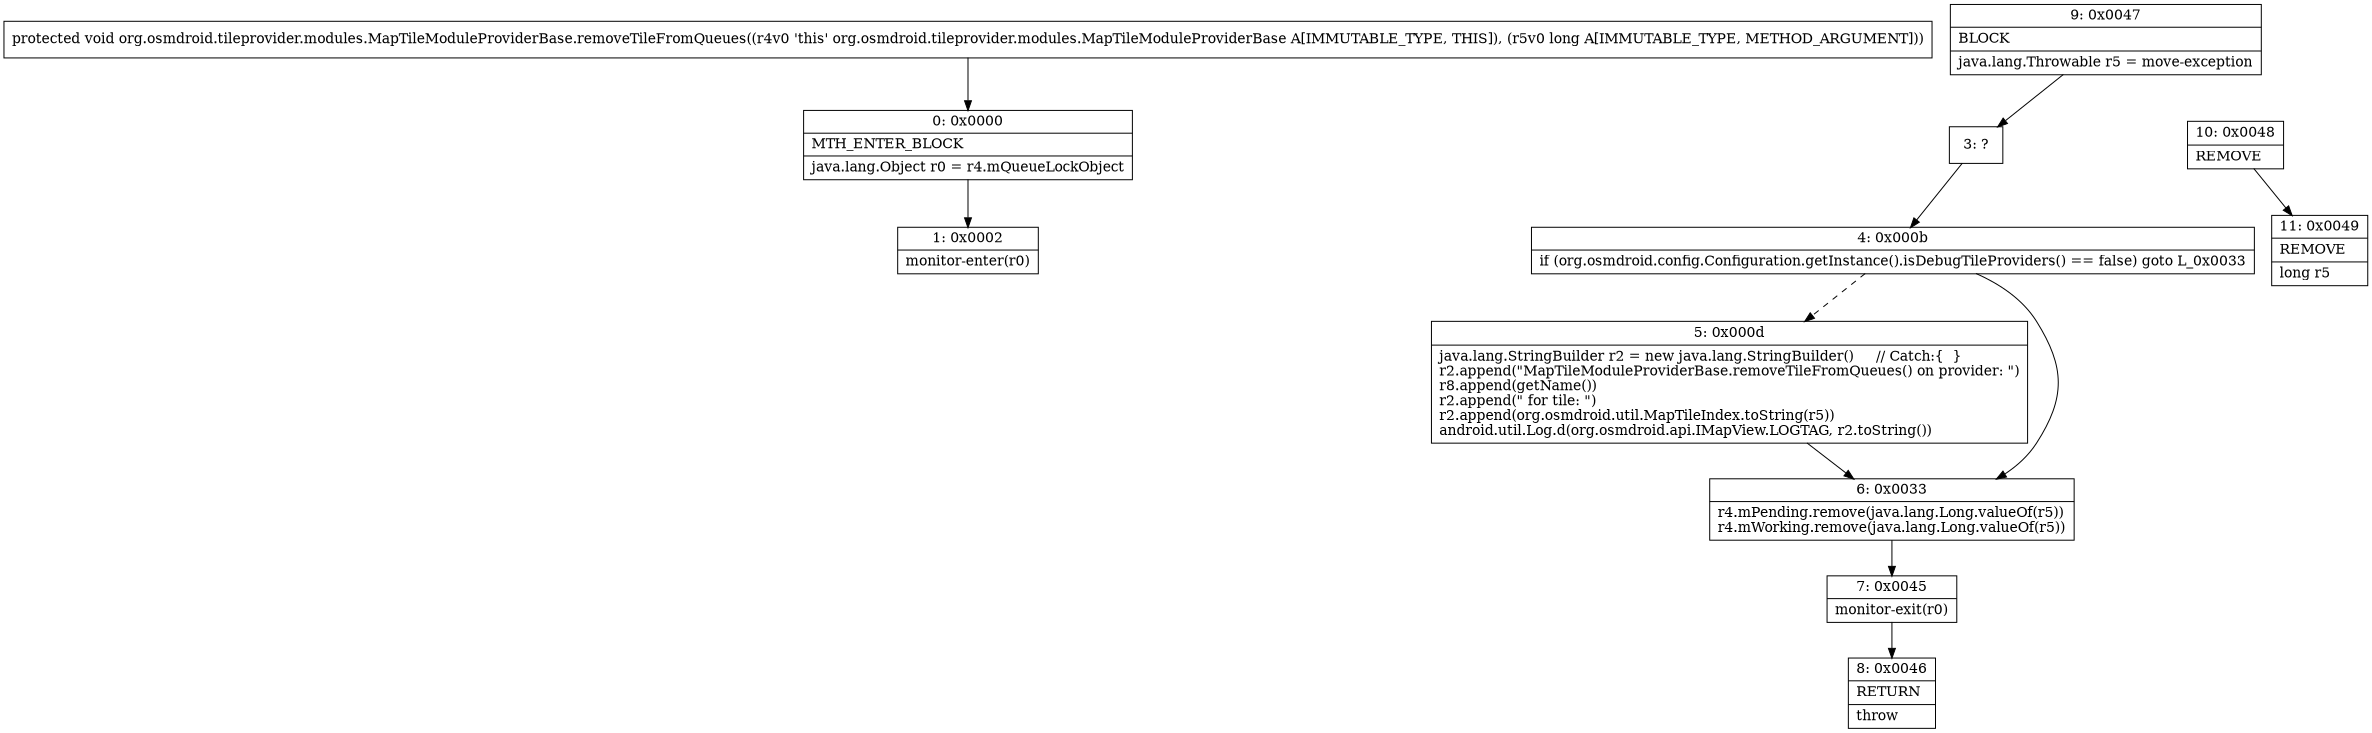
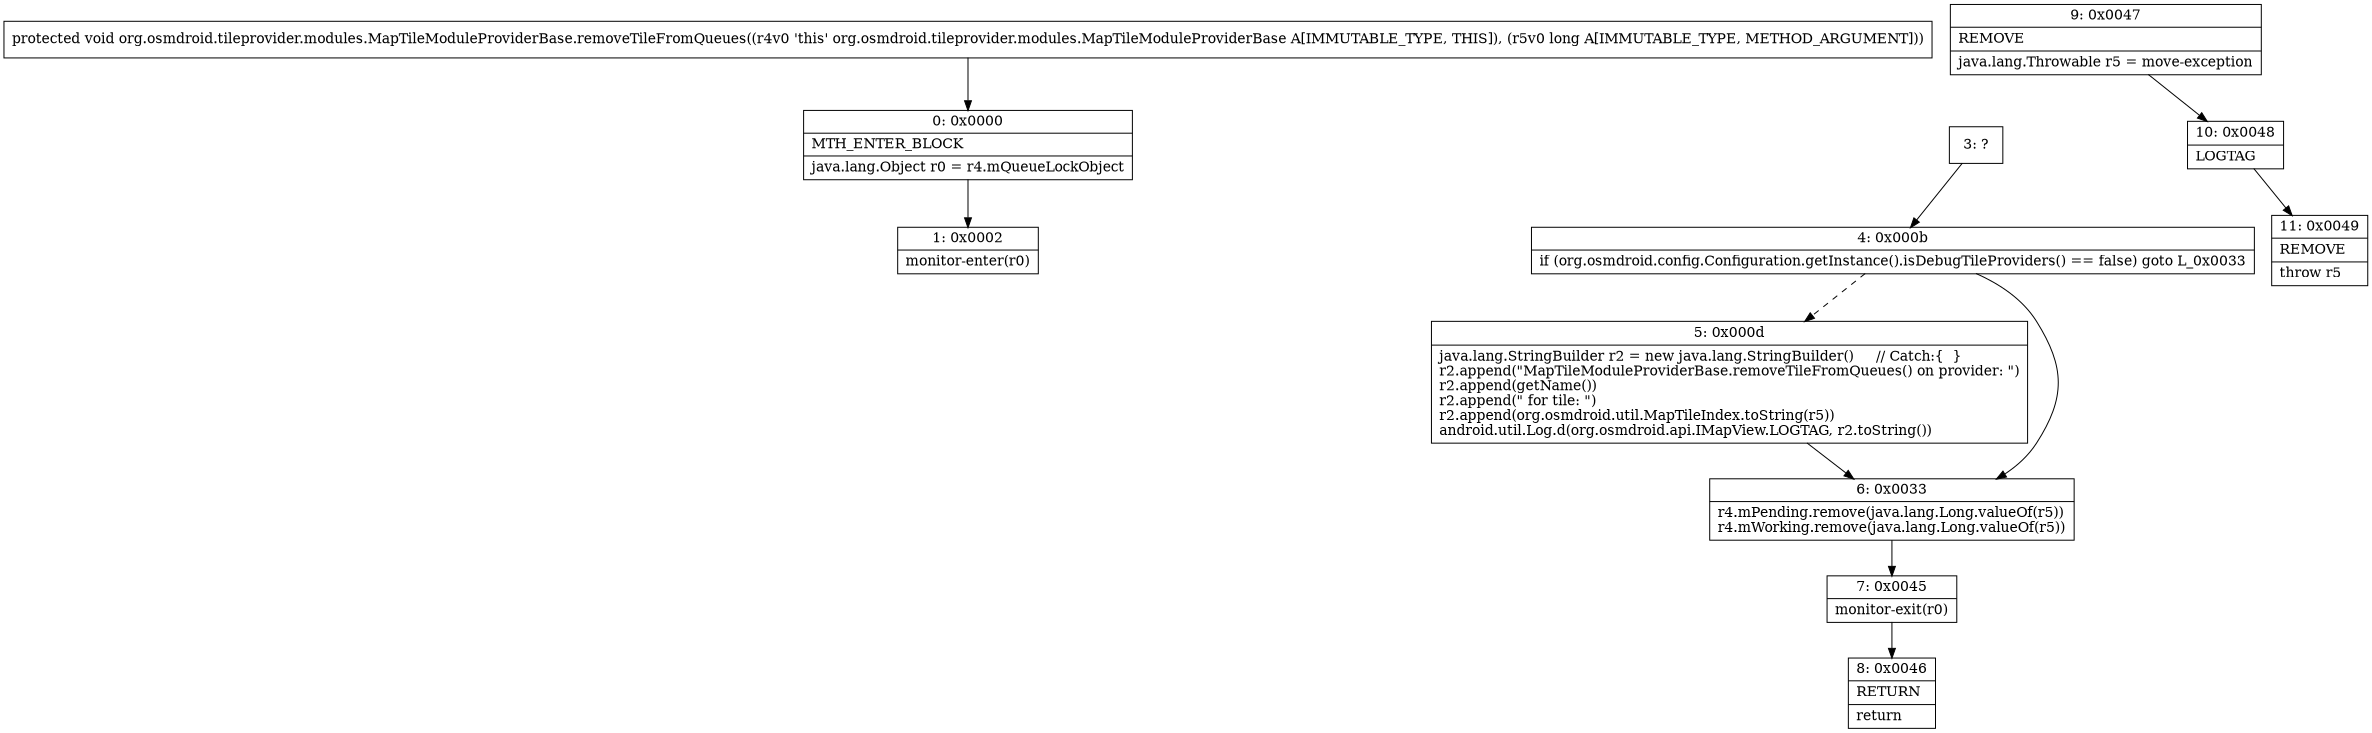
  digraph {
    node [shape=record]
    n1 [label="{0\:\ 0x0000|MTH_ENTER_BLOCK\l|java.lang.Object r0 = r4.mQueueLockObject\l}"]
    n2 [label="{1\:\ 0x0002|monitor\-enter(r0)\l}"]
    n3 [label="{3\:\ ?}"]
    n4 [label="{4\:\ 0x000b|if (org.osmdroid.config.Configuration.getInstance().isDebugTileProviders() == false) goto L_0x0033\l}"]
-   n5 [label="{9\:\ 0x0047|BLOCK\l|java.lang.Throwable r5 = move\-exception\l}"]
-   n6 [label="{10\:\ 0x0048|REMOVE\l}"]
-   n7 [label="{5\:\ 0x000d|java.lang.StringBuilder r2 = new java.lang.StringBuilder()     \/\/ Catch:\{  \}\lr2.append(\"MapTileModuleProviderBase.removeTileFromQueues() on provider: \")\lr8.append(getName())\lr2.append(\" for tile: \")\lr2.append(org.osmdroid.util.MapTileIndex.toString(r5))\landroid.util.Log.d(org.osmdroid.api.IMapView.LOGTAG, r2.toString())\l}"]
+   n5 [label="{9\:\ 0x0047|REMOVE\l|java.lang.Throwable r5 = move\-exception\l}"]
+   n6 [label="{10\:\ 0x0048|LOGTAG\l}"]
+   n7 [label="{5\:\ 0x000d|java.lang.StringBuilder r2 = new java.lang.StringBuilder()     \/\/ Catch:\{  \}\lr2.append(\"MapTileModuleProviderBase.removeTileFromQueues() on provider: \")\lr2.append(getName())\lr2.append(\" for tile: \")\lr2.append(org.osmdroid.util.MapTileIndex.toString(r5))\landroid.util.Log.d(org.osmdroid.api.IMapView.LOGTAG, r2.toString())\l}"]
    n8 [label="{6\:\ 0x0033|r4.mPending.remove(java.lang.Long.valueOf(r5))\lr4.mWorking.remove(java.lang.Long.valueOf(r5))\l}"]
    n9 [label="{7\:\ 0x0045|monitor\-exit(r0)\l}"]
-   n10 [label="{8\:\ 0x0046|RETURN\l|throw\l}"]
-   n11 [label="{11\:\ 0x0049|REMOVE\l|long r5\l}"]
+   n10 [label="{8\:\ 0x0046|RETURN\l|return\l}"]
+   n11 [label="{11\:\ 0x0049|REMOVE\l|throw r5\l}"]
    n12 [label="{protected void org.osmdroid.tileprovider.modules.MapTileModuleProviderBase.removeTileFromQueues((r4v0 'this' org.osmdroid.tileprovider.modules.MapTileModuleProviderBase A[IMMUTABLE_TYPE, THIS]), (r5v0 long A[IMMUTABLE_TYPE, METHOD_ARGUMENT])) }"]
    n1 -> n2
    n3 -> n4
    n4 -> n7 [style=dashed]
    n4 -> n8
-   n5 -> n3
+   n5 -> n6
    n6 -> n11
    n7 -> n8
    n8 -> n9
    n9 -> n10
    n12 -> n1
  }
